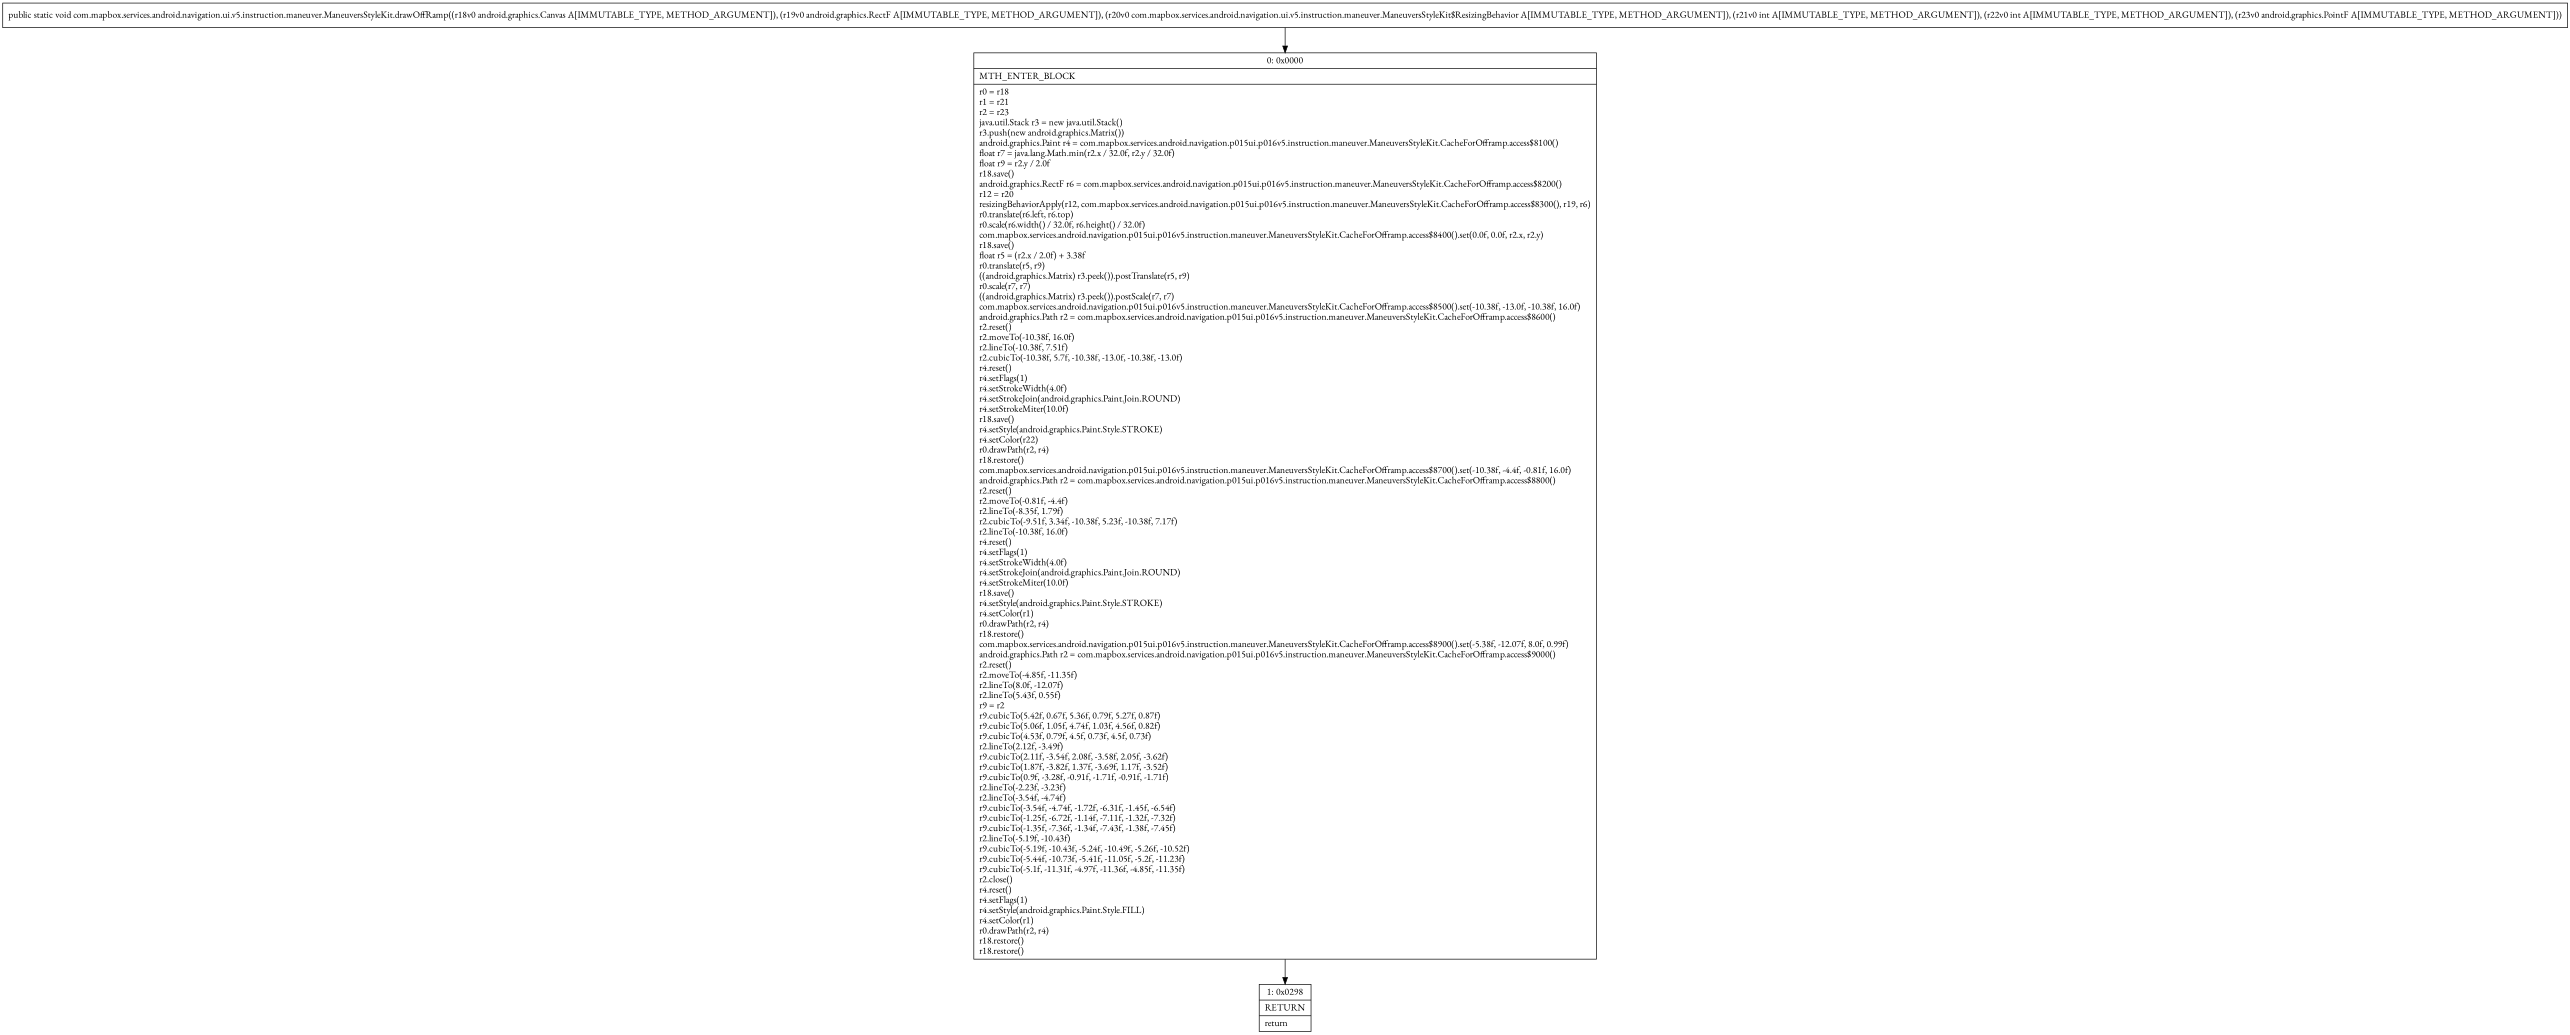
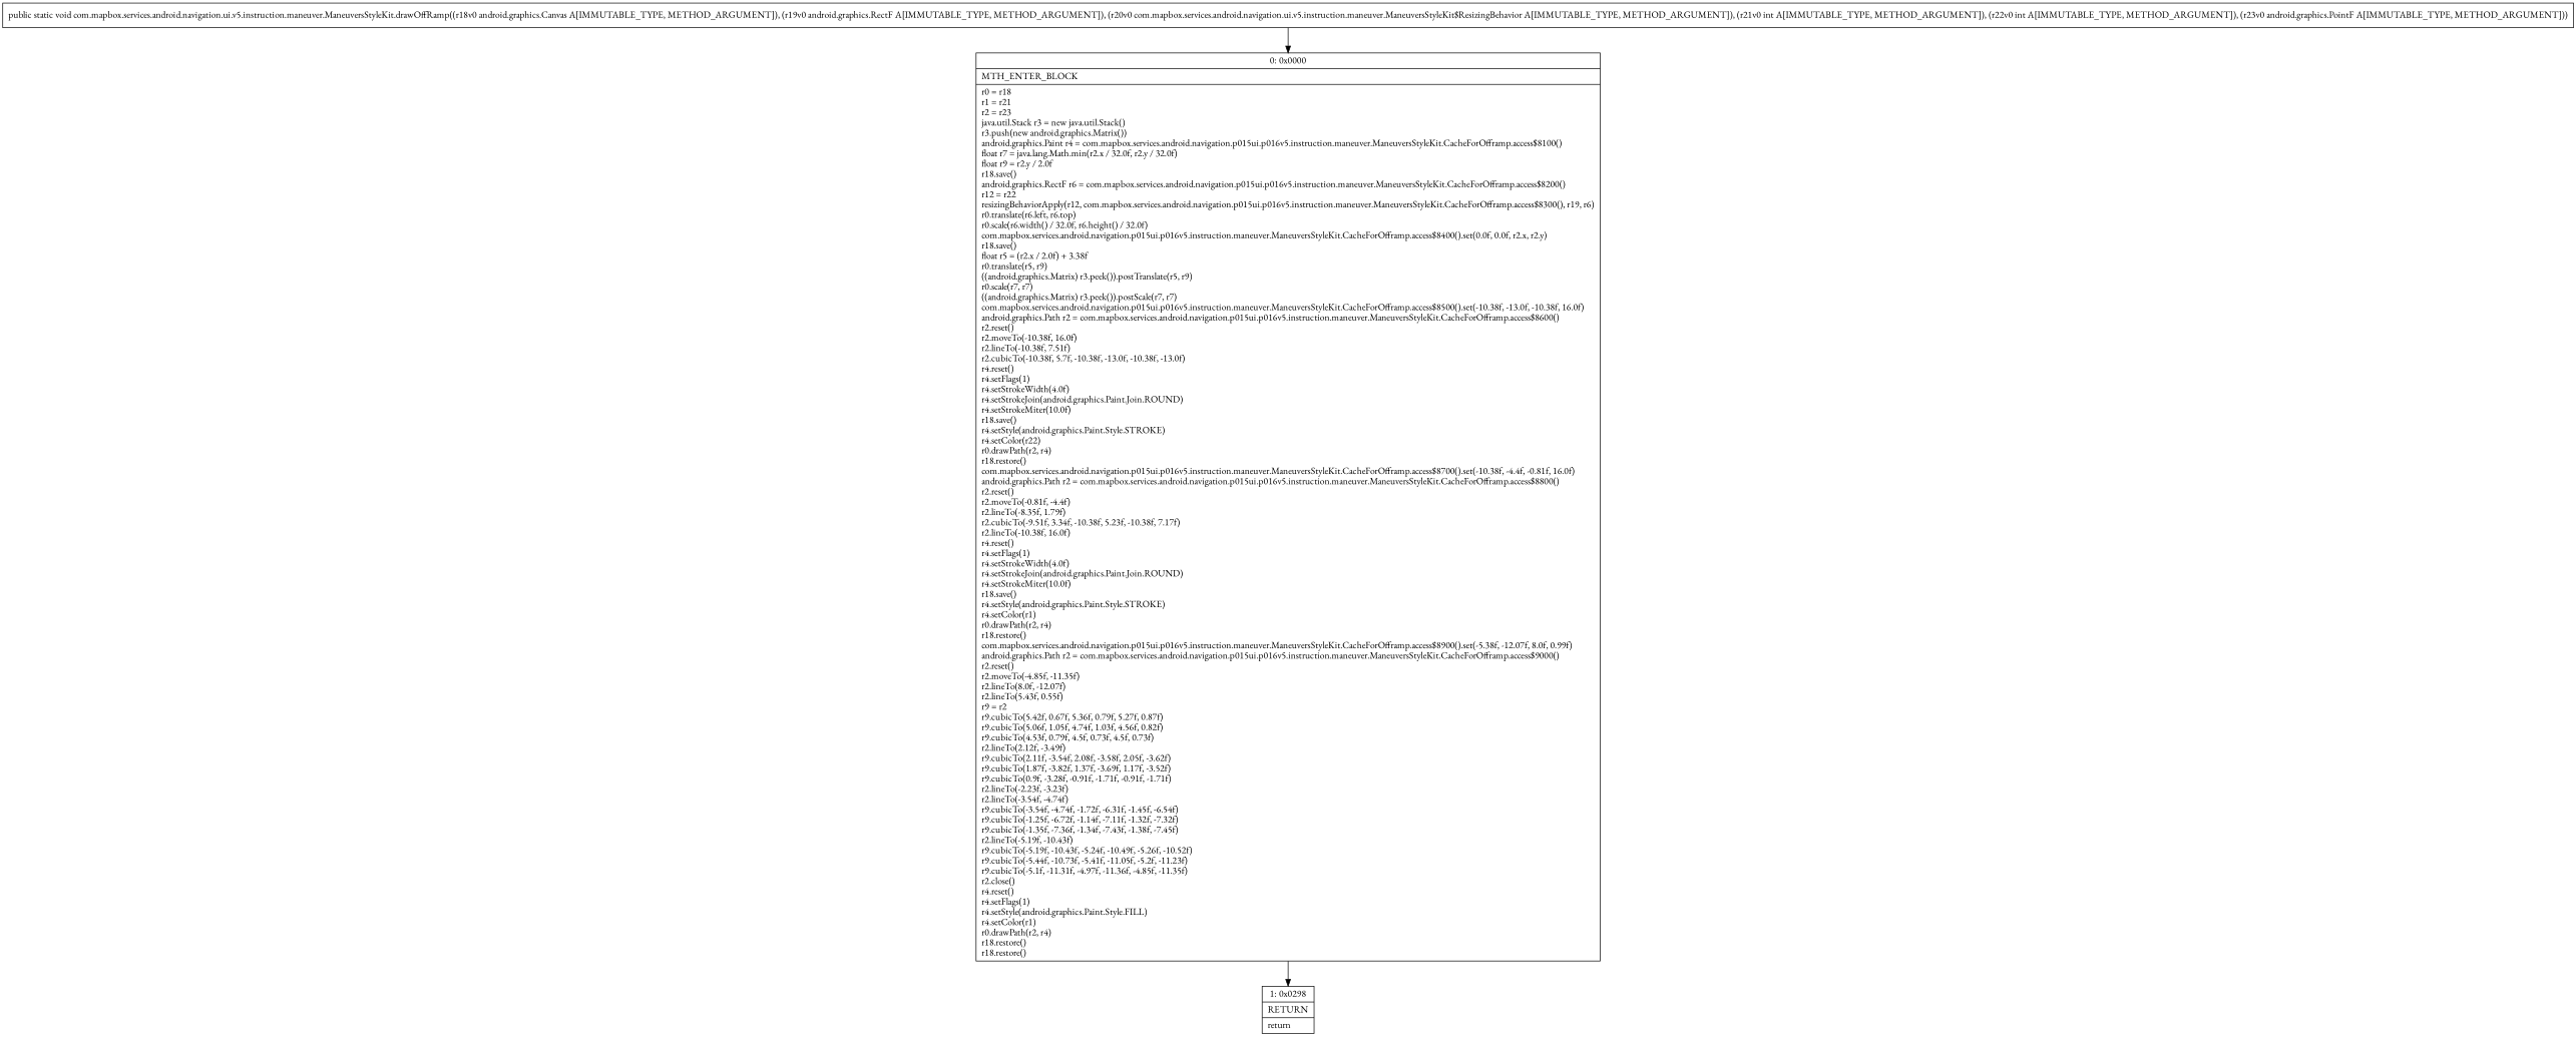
  digraph {
    fontname="EB Garamond"
    node [shape=record fontname="EB Garamond"]
    edge [fontname="EB Garamond"]
-   n1 [label="{0\:\ 0x0000|MTH_ENTER_BLOCK\l|r0 = r18\lr1 = r21\lr2 = r23\ljava.util.Stack r3 = new java.util.Stack()\lr3.push(new android.graphics.Matrix())\landroid.graphics.Paint r4 = com.mapbox.services.android.navigation.p015ui.p016v5.instruction.maneuver.ManeuversStyleKit.CacheForOfframp.access$8100()\lfloat r7 = java.lang.Math.min(r2.x \/ 32.0f, r2.y \/ 32.0f)\lfloat r9 = r2.y \/ 2.0f\lr18.save()\landroid.graphics.RectF r6 = com.mapbox.services.android.navigation.p015ui.p016v5.instruction.maneuver.ManeuversStyleKit.CacheForOfframp.access$8200()\lr12 = r20\lresizingBehaviorApply(r12, com.mapbox.services.android.navigation.p015ui.p016v5.instruction.maneuver.ManeuversStyleKit.CacheForOfframp.access$8300(), r19, r6)\lr0.translate(r6.left, r6.top)\lr0.scale(r6.width() \/ 32.0f, r6.height() \/ 32.0f)\lcom.mapbox.services.android.navigation.p015ui.p016v5.instruction.maneuver.ManeuversStyleKit.CacheForOfframp.access$8400().set(0.0f, 0.0f, r2.x, r2.y)\lr18.save()\lfloat r5 = (r2.x \/ 2.0f) + 3.38f\lr0.translate(r5, r9)\l((android.graphics.Matrix) r3.peek()).postTranslate(r5, r9)\lr0.scale(r7, r7)\l((android.graphics.Matrix) r3.peek()).postScale(r7, r7)\lcom.mapbox.services.android.navigation.p015ui.p016v5.instruction.maneuver.ManeuversStyleKit.CacheForOfframp.access$8500().set(\-10.38f, \-13.0f, \-10.38f, 16.0f)\landroid.graphics.Path r2 = com.mapbox.services.android.navigation.p015ui.p016v5.instruction.maneuver.ManeuversStyleKit.CacheForOfframp.access$8600()\lr2.reset()\lr2.moveTo(\-10.38f, 16.0f)\lr2.lineTo(\-10.38f, 7.51f)\lr2.cubicTo(\-10.38f, 5.7f, \-10.38f, \-13.0f, \-10.38f, \-13.0f)\lr4.reset()\lr4.setFlags(1)\lr4.setStrokeWidth(4.0f)\lr4.setStrokeJoin(android.graphics.Paint.Join.ROUND)\lr4.setStrokeMiter(10.0f)\lr18.save()\lr4.setStyle(android.graphics.Paint.Style.STROKE)\lr4.setColor(r22)\lr0.drawPath(r2, r4)\lr18.restore()\lcom.mapbox.services.android.navigation.p015ui.p016v5.instruction.maneuver.ManeuversStyleKit.CacheForOfframp.access$8700().set(\-10.38f, \-4.4f, \-0.81f, 16.0f)\landroid.graphics.Path r2 = com.mapbox.services.android.navigation.p015ui.p016v5.instruction.maneuver.ManeuversStyleKit.CacheForOfframp.access$8800()\lr2.reset()\lr2.moveTo(\-0.81f, \-4.4f)\lr2.lineTo(\-8.35f, 1.79f)\lr2.cubicTo(\-9.51f, 3.34f, \-10.38f, 5.23f, \-10.38f, 7.17f)\lr2.lineTo(\-10.38f, 16.0f)\lr4.reset()\lr4.setFlags(1)\lr4.setStrokeWidth(4.0f)\lr4.setStrokeJoin(android.graphics.Paint.Join.ROUND)\lr4.setStrokeMiter(10.0f)\lr18.save()\lr4.setStyle(android.graphics.Paint.Style.STROKE)\lr4.setColor(r1)\lr0.drawPath(r2, r4)\lr18.restore()\lcom.mapbox.services.android.navigation.p015ui.p016v5.instruction.maneuver.ManeuversStyleKit.CacheForOfframp.access$8900().set(\-5.38f, \-12.07f, 8.0f, 0.99f)\landroid.graphics.Path r2 = com.mapbox.services.android.navigation.p015ui.p016v5.instruction.maneuver.ManeuversStyleKit.CacheForOfframp.access$9000()\lr2.reset()\lr2.moveTo(\-4.85f, \-11.35f)\lr2.lineTo(8.0f, \-12.07f)\lr2.lineTo(5.43f, 0.55f)\lr9 = r2\lr9.cubicTo(5.42f, 0.67f, 5.36f, 0.79f, 5.27f, 0.87f)\lr9.cubicTo(5.06f, 1.05f, 4.74f, 1.03f, 4.56f, 0.82f)\lr9.cubicTo(4.53f, 0.79f, 4.5f, 0.73f, 4.5f, 0.73f)\lr2.lineTo(2.12f, \-3.49f)\lr9.cubicTo(2.11f, \-3.54f, 2.08f, \-3.58f, 2.05f, \-3.62f)\lr9.cubicTo(1.87f, \-3.82f, 1.37f, \-3.69f, 1.17f, \-3.52f)\lr9.cubicTo(0.9f, \-3.28f, \-0.91f, \-1.71f, \-0.91f, \-1.71f)\lr2.lineTo(\-2.23f, \-3.23f)\lr2.lineTo(\-3.54f, \-4.74f)\lr9.cubicTo(\-3.54f, \-4.74f, \-1.72f, \-6.31f, \-1.45f, \-6.54f)\lr9.cubicTo(\-1.25f, \-6.72f, \-1.14f, \-7.11f, \-1.32f, \-7.32f)\lr9.cubicTo(\-1.35f, \-7.36f, \-1.34f, \-7.43f, \-1.38f, \-7.45f)\lr2.lineTo(\-5.19f, \-10.43f)\lr9.cubicTo(\-5.19f, \-10.43f, \-5.24f, \-10.49f, \-5.26f, \-10.52f)\lr9.cubicTo(\-5.44f, \-10.73f, \-5.41f, \-11.05f, \-5.2f, \-11.23f)\lr9.cubicTo(\-5.1f, \-11.31f, \-4.97f, \-11.36f, \-4.85f, \-11.35f)\lr2.close()\lr4.reset()\lr4.setFlags(1)\lr4.setStyle(android.graphics.Paint.Style.FILL)\lr4.setColor(r1)\lr0.drawPath(r2, r4)\lr18.restore()\lr18.restore()\l}"]
+   n1 [label="{0\:\ 0x0000|MTH_ENTER_BLOCK\l|r0 = r18\lr1 = r21\lr2 = r23\ljava.util.Stack r3 = new java.util.Stack()\lr3.push(new android.graphics.Matrix())\landroid.graphics.Paint r4 = com.mapbox.services.android.navigation.p015ui.p016v5.instruction.maneuver.ManeuversStyleKit.CacheForOfframp.access$8100()\lfloat r7 = java.lang.Math.min(r2.x \/ 32.0f, r2.y \/ 32.0f)\lfloat r9 = r2.y \/ 2.0f\lr18.save()\landroid.graphics.RectF r6 = com.mapbox.services.android.navigation.p015ui.p016v5.instruction.maneuver.ManeuversStyleKit.CacheForOfframp.access$8200()\lr12 = r22\lresizingBehaviorApply(r12, com.mapbox.services.android.navigation.p015ui.p016v5.instruction.maneuver.ManeuversStyleKit.CacheForOfframp.access$8300(), r19, r6)\lr0.translate(r6.left, r6.top)\lr0.scale(r6.width() \/ 32.0f, r6.height() \/ 32.0f)\lcom.mapbox.services.android.navigation.p015ui.p016v5.instruction.maneuver.ManeuversStyleKit.CacheForOfframp.access$8400().set(0.0f, 0.0f, r2.x, r2.y)\lr18.save()\lfloat r5 = (r2.x \/ 2.0f) + 3.38f\lr0.translate(r5, r9)\l((android.graphics.Matrix) r3.peek()).postTranslate(r5, r9)\lr0.scale(r7, r7)\l((android.graphics.Matrix) r3.peek()).postScale(r7, r7)\lcom.mapbox.services.android.navigation.p015ui.p016v5.instruction.maneuver.ManeuversStyleKit.CacheForOfframp.access$8500().set(\-10.38f, \-13.0f, \-10.38f, 16.0f)\landroid.graphics.Path r2 = com.mapbox.services.android.navigation.p015ui.p016v5.instruction.maneuver.ManeuversStyleKit.CacheForOfframp.access$8600()\lr2.reset()\lr2.moveTo(\-10.38f, 16.0f)\lr2.lineTo(\-10.38f, 7.51f)\lr2.cubicTo(\-10.38f, 5.7f, \-10.38f, \-13.0f, \-10.38f, \-13.0f)\lr4.reset()\lr4.setFlags(1)\lr4.setStrokeWidth(4.0f)\lr4.setStrokeJoin(android.graphics.Paint.Join.ROUND)\lr4.setStrokeMiter(10.0f)\lr18.save()\lr4.setStyle(android.graphics.Paint.Style.STROKE)\lr4.setColor(r22)\lr0.drawPath(r2, r4)\lr18.restore()\lcom.mapbox.services.android.navigation.p015ui.p016v5.instruction.maneuver.ManeuversStyleKit.CacheForOfframp.access$8700().set(\-10.38f, \-4.4f, \-0.81f, 16.0f)\landroid.graphics.Path r2 = com.mapbox.services.android.navigation.p015ui.p016v5.instruction.maneuver.ManeuversStyleKit.CacheForOfframp.access$8800()\lr2.reset()\lr2.moveTo(\-0.81f, \-4.4f)\lr2.lineTo(\-8.35f, 1.79f)\lr2.cubicTo(\-9.51f, 3.34f, \-10.38f, 5.23f, \-10.38f, 7.17f)\lr2.lineTo(\-10.38f, 16.0f)\lr4.reset()\lr4.setFlags(1)\lr4.setStrokeWidth(4.0f)\lr4.setStrokeJoin(android.graphics.Paint.Join.ROUND)\lr4.setStrokeMiter(10.0f)\lr18.save()\lr4.setStyle(android.graphics.Paint.Style.STROKE)\lr4.setColor(r1)\lr0.drawPath(r2, r4)\lr18.restore()\lcom.mapbox.services.android.navigation.p015ui.p016v5.instruction.maneuver.ManeuversStyleKit.CacheForOfframp.access$8900().set(\-5.38f, \-12.07f, 8.0f, 0.99f)\landroid.graphics.Path r2 = com.mapbox.services.android.navigation.p015ui.p016v5.instruction.maneuver.ManeuversStyleKit.CacheForOfframp.access$9000()\lr2.reset()\lr2.moveTo(\-4.85f, \-11.35f)\lr2.lineTo(8.0f, \-12.07f)\lr2.lineTo(5.43f, 0.55f)\lr9 = r2\lr9.cubicTo(5.42f, 0.67f, 5.36f, 0.79f, 5.27f, 0.87f)\lr9.cubicTo(5.06f, 1.05f, 4.74f, 1.03f, 4.56f, 0.82f)\lr9.cubicTo(4.53f, 0.79f, 4.5f, 0.73f, 4.5f, 0.73f)\lr2.lineTo(2.12f, \-3.49f)\lr9.cubicTo(2.11f, \-3.54f, 2.08f, \-3.58f, 2.05f, \-3.62f)\lr9.cubicTo(1.87f, \-3.82f, 1.37f, \-3.69f, 1.17f, \-3.52f)\lr9.cubicTo(0.9f, \-3.28f, \-0.91f, \-1.71f, \-0.91f, \-1.71f)\lr2.lineTo(\-2.23f, \-3.23f)\lr2.lineTo(\-3.54f, \-4.74f)\lr9.cubicTo(\-3.54f, \-4.74f, \-1.72f, \-6.31f, \-1.45f, \-6.54f)\lr9.cubicTo(\-1.25f, \-6.72f, \-1.14f, \-7.11f, \-1.32f, \-7.32f)\lr9.cubicTo(\-1.35f, \-7.36f, \-1.34f, \-7.43f, \-1.38f, \-7.45f)\lr2.lineTo(\-5.19f, \-10.43f)\lr9.cubicTo(\-5.19f, \-10.43f, \-5.24f, \-10.49f, \-5.26f, \-10.52f)\lr9.cubicTo(\-5.44f, \-10.73f, \-5.41f, \-11.05f, \-5.2f, \-11.23f)\lr9.cubicTo(\-5.1f, \-11.31f, \-4.97f, \-11.36f, \-4.85f, \-11.35f)\lr2.close()\lr4.reset()\lr4.setFlags(1)\lr4.setStyle(android.graphics.Paint.Style.FILL)\lr4.setColor(r1)\lr0.drawPath(r2, r4)\lr18.restore()\lr18.restore()\l}"]
    n2 [label="{1\:\ 0x0298|RETURN\l|return\l}"]
    n3 [label="{public static void com.mapbox.services.android.navigation.ui.v5.instruction.maneuver.ManeuversStyleKit.drawOffRamp((r18v0 android.graphics.Canvas A[IMMUTABLE_TYPE, METHOD_ARGUMENT]), (r19v0 android.graphics.RectF A[IMMUTABLE_TYPE, METHOD_ARGUMENT]), (r20v0 com.mapbox.services.android.navigation.ui.v5.instruction.maneuver.ManeuversStyleKit$ResizingBehavior A[IMMUTABLE_TYPE, METHOD_ARGUMENT]), (r21v0 int A[IMMUTABLE_TYPE, METHOD_ARGUMENT]), (r22v0 int A[IMMUTABLE_TYPE, METHOD_ARGUMENT]), (r23v0 android.graphics.PointF A[IMMUTABLE_TYPE, METHOD_ARGUMENT])) }"]
    n1 -> n2
    n3 -> n1
  }
